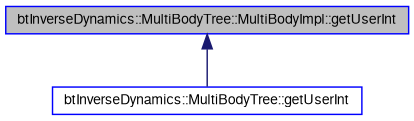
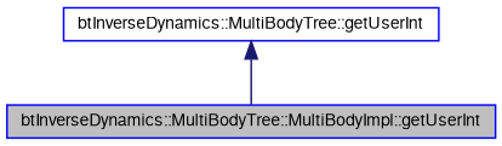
  digraph {
    rankdir=TB
    node [color=blue fontname=FreeSans fontsize=10 shape=record]
    n1 [fillcolor=grey75 fontcolor=black height=0.2 label="btInverseDynamics::MultiBodyTree::MultiBodyImpl::getUserInt" style=filled width=0.4]
    n2 [height=0.2 label="btInverseDynamics::MultiBodyTree::getUserInt" width=0.4]
-   n1 -> n2 [color=midnightblue dir=back fontname=FreeSans fontsize=10 labelfontname=FreeSans labelfontsize=10 style=solid]
+   n2 -> n1 [color=midnightblue dir=back fontname=FreeSans fontsize=10 labelfontname=FreeSans labelfontsize=10 style=solid]
  }
